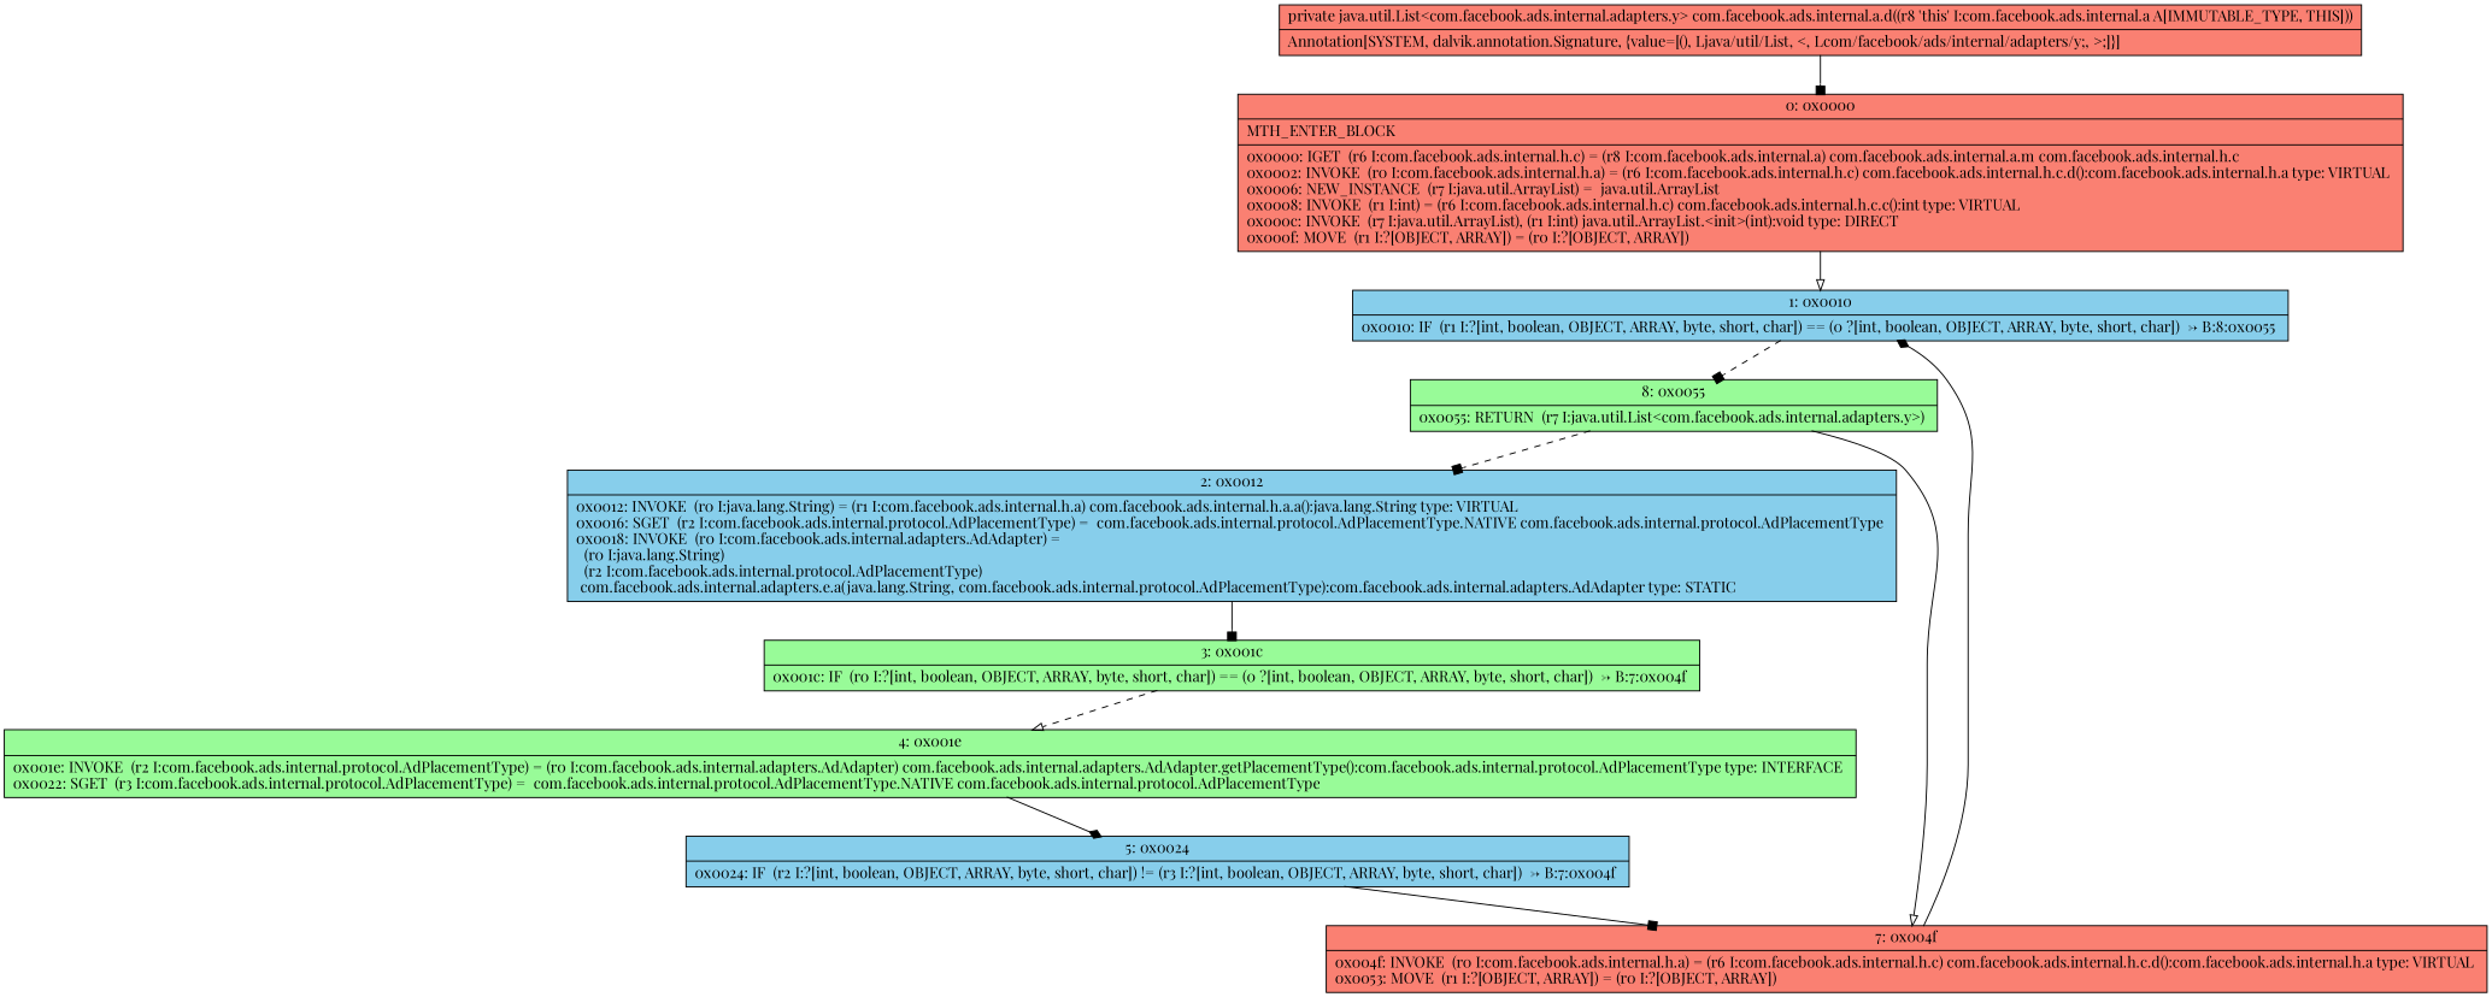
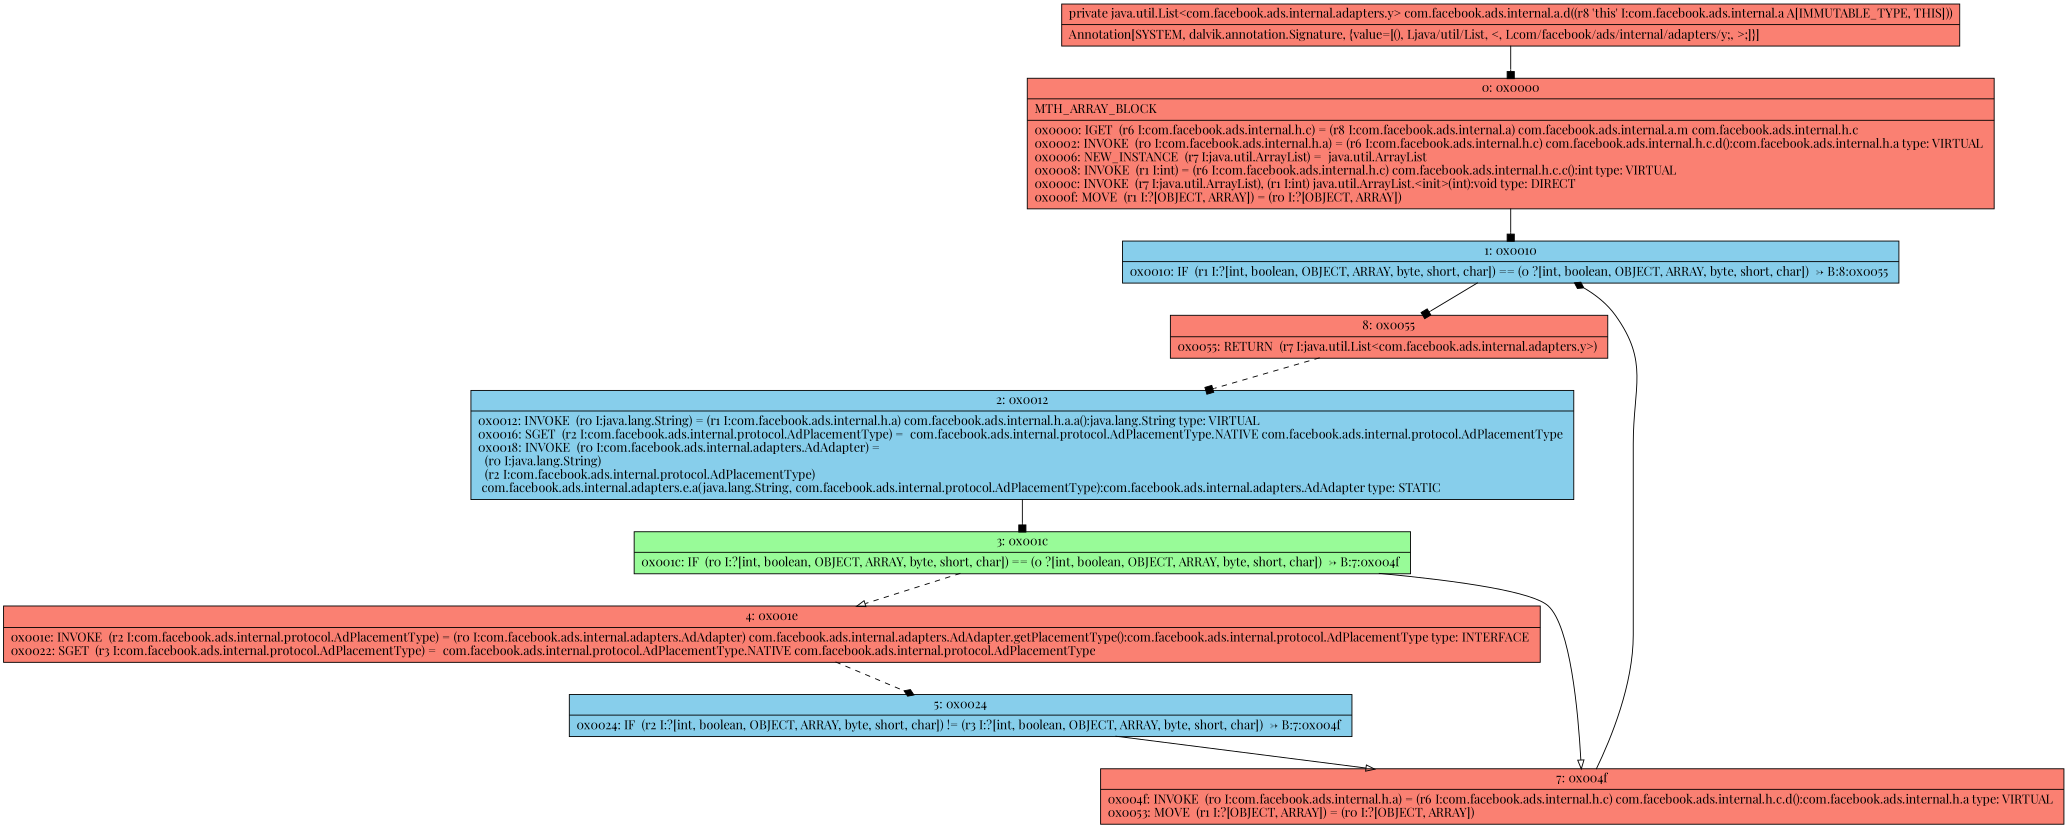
  digraph {
    fontname="Playfair Display"
    node [fillcolor=salmon fontname="Playfair Display" shape=record style=filled]
    edge [arrowhead=box fontname="Playfair Display"]
-   n1 [label="{0\:\ 0x0000|MTH_ENTER_BLOCK\l|0x0000: IGET  (r6 I:com.facebook.ads.internal.h.c) = (r8 I:com.facebook.ads.internal.a) com.facebook.ads.internal.a.m com.facebook.ads.internal.h.c \l0x0002: INVOKE  (r0 I:com.facebook.ads.internal.h.a) = (r6 I:com.facebook.ads.internal.h.c) com.facebook.ads.internal.h.c.d():com.facebook.ads.internal.h.a type: VIRTUAL \l0x0006: NEW_INSTANCE  (r7 I:java.util.ArrayList) =  java.util.ArrayList \l0x0008: INVOKE  (r1 I:int) = (r6 I:com.facebook.ads.internal.h.c) com.facebook.ads.internal.h.c.c():int type: VIRTUAL \l0x000c: INVOKE  (r7 I:java.util.ArrayList), (r1 I:int) java.util.ArrayList.\<init\>(int):void type: DIRECT \l0x000f: MOVE  (r1 I:?[OBJECT, ARRAY]) = (r0 I:?[OBJECT, ARRAY]) \l}"]
+   n1 [label="{0\:\ 0x0000|MTH_ARRAY_BLOCK\l|0x0000: IGET  (r6 I:com.facebook.ads.internal.h.c) = (r8 I:com.facebook.ads.internal.a) com.facebook.ads.internal.a.m com.facebook.ads.internal.h.c \l0x0002: INVOKE  (r0 I:com.facebook.ads.internal.h.a) = (r6 I:com.facebook.ads.internal.h.c) com.facebook.ads.internal.h.c.d():com.facebook.ads.internal.h.a type: VIRTUAL \l0x0006: NEW_INSTANCE  (r7 I:java.util.ArrayList) =  java.util.ArrayList \l0x0008: INVOKE  (r1 I:int) = (r6 I:com.facebook.ads.internal.h.c) com.facebook.ads.internal.h.c.c():int type: VIRTUAL \l0x000c: INVOKE  (r7 I:java.util.ArrayList), (r1 I:int) java.util.ArrayList.\<init\>(int):void type: DIRECT \l0x000f: MOVE  (r1 I:?[OBJECT, ARRAY]) = (r0 I:?[OBJECT, ARRAY]) \l}"]
    n2 [fillcolor=skyblue label="{1\:\ 0x0010|0x0010: IF  (r1 I:?[int, boolean, OBJECT, ARRAY, byte, short, char]) == (0 ?[int, boolean, OBJECT, ARRAY, byte, short, char])  \-\> B:8:0x0055 \l}"]
-   n3 [fillcolor=palegreen label="{8\:\ 0x0055|0x0055: RETURN  (r7 I:java.util.List\<com.facebook.ads.internal.adapters.y\>) \l}"]
+   n3 [label="{8\:\ 0x0055|0x0055: RETURN  (r7 I:java.util.List\<com.facebook.ads.internal.adapters.y\>) \l}"]
    n4 [fillcolor=skyblue label="{2\:\ 0x0012|0x0012: INVOKE  (r0 I:java.lang.String) = (r1 I:com.facebook.ads.internal.h.a) com.facebook.ads.internal.h.a.a():java.lang.String type: VIRTUAL \l0x0016: SGET  (r2 I:com.facebook.ads.internal.protocol.AdPlacementType) =  com.facebook.ads.internal.protocol.AdPlacementType.NATIVE com.facebook.ads.internal.protocol.AdPlacementType \l0x0018: INVOKE  (r0 I:com.facebook.ads.internal.adapters.AdAdapter) = \l  (r0 I:java.lang.String)\l  (r2 I:com.facebook.ads.internal.protocol.AdPlacementType)\l com.facebook.ads.internal.adapters.e.a(java.lang.String, com.facebook.ads.internal.protocol.AdPlacementType):com.facebook.ads.internal.adapters.AdAdapter type: STATIC \l}"]
    n5 [fillcolor=palegreen label="{3\:\ 0x001c|0x001c: IF  (r0 I:?[int, boolean, OBJECT, ARRAY, byte, short, char]) == (0 ?[int, boolean, OBJECT, ARRAY, byte, short, char])  \-\> B:7:0x004f \l}"]
-   n6 [fillcolor=palegreen label="{4\:\ 0x001e|0x001e: INVOKE  (r2 I:com.facebook.ads.internal.protocol.AdPlacementType) = (r0 I:com.facebook.ads.internal.adapters.AdAdapter) com.facebook.ads.internal.adapters.AdAdapter.getPlacementType():com.facebook.ads.internal.protocol.AdPlacementType type: INTERFACE \l0x0022: SGET  (r3 I:com.facebook.ads.internal.protocol.AdPlacementType) =  com.facebook.ads.internal.protocol.AdPlacementType.NATIVE com.facebook.ads.internal.protocol.AdPlacementType \l}"]
+   n6 [label="{4\:\ 0x001e|0x001e: INVOKE  (r2 I:com.facebook.ads.internal.protocol.AdPlacementType) = (r0 I:com.facebook.ads.internal.adapters.AdAdapter) com.facebook.ads.internal.adapters.AdAdapter.getPlacementType():com.facebook.ads.internal.protocol.AdPlacementType type: INTERFACE \l0x0022: SGET  (r3 I:com.facebook.ads.internal.protocol.AdPlacementType) =  com.facebook.ads.internal.protocol.AdPlacementType.NATIVE com.facebook.ads.internal.protocol.AdPlacementType \l}"]
    n7 [label="{7\:\ 0x004f|0x004f: INVOKE  (r0 I:com.facebook.ads.internal.h.a) = (r6 I:com.facebook.ads.internal.h.c) com.facebook.ads.internal.h.c.d():com.facebook.ads.internal.h.a type: VIRTUAL \l0x0053: MOVE  (r1 I:?[OBJECT, ARRAY]) = (r0 I:?[OBJECT, ARRAY]) \l}"]
    n8 [fillcolor=skyblue label="{5\:\ 0x0024|0x0024: IF  (r2 I:?[int, boolean, OBJECT, ARRAY, byte, short, char]) != (r3 I:?[int, boolean, OBJECT, ARRAY, byte, short, char])  \-\> B:7:0x004f \l}"]
    n9 [label="{private java.util.List\<com.facebook.ads.internal.adapters.y\> com.facebook.ads.internal.a.d((r8 'this' I:com.facebook.ads.internal.a A[IMMUTABLE_TYPE, THIS]))  | Annotation[SYSTEM, dalvik.annotation.Signature, \{value=[(), Ljava\/util\/List, \<, Lcom\/facebook\/ads\/internal\/adapters\/y;, \>;]\}]\l}"]
-   n1 -> n2 [arrowhead=onormal]
-   n2 -> n3 [style=dashed]
+   n1 -> n2
+   n2 -> n3
    n3 -> n4 [style=dashed]
    n4 -> n5
    n5 -> n6 [arrowhead=onormal style=dashed]
-   n3 -> n7 [arrowhead=onormal]
-   n6 -> n8 [arrowhead=diamond]
+   n5 -> n7 [arrowhead=onormal]
+   n6 -> n8 [arrowhead=diamond style=dashed]
    n7 -> n2 [arrowhead=diamond]
-   n8 -> n7
+   n8 -> n7 [arrowhead=onormal]
    n9 -> n1
  }
